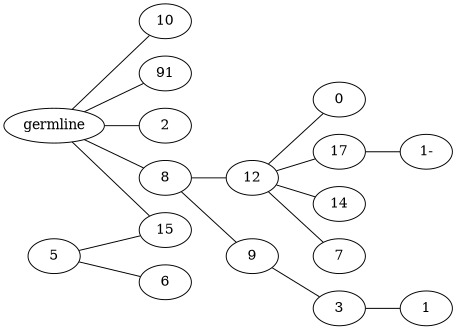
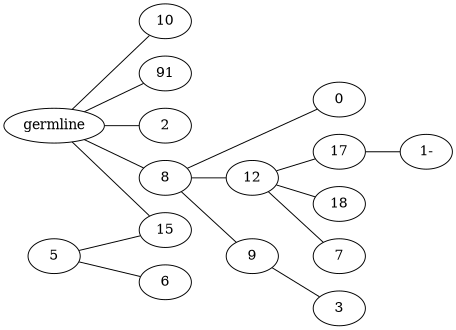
  graph {
    rankdir=LR
    n1 [label=germline]
    n2 [label=10]
    n3 [label=91]
    n4 [label=2]
    n5 [label=8]
    n6 [label=15]
    n7 [label=5]
    n8 [label=6]
    n9 [label=12]
    n10 [label=0]
    n11 [label=9]
    n12 [label=17]
-   n13 [label=14]
+   n13 [label=18]
    n14 [label=7]
    n15 [label=3]
    n16 [label="1-"]
-   n17 [label=1]
    n1 -- n2
    n1 -- n3
    n1 -- n4
    n1 -- n5
    n1 -- n6
    n5 -- n9
-   n9 -- n10
+   n5 -- n10
    n5 -- n11
    n7 -- n6
    n7 -- n8
    n9 -- n12
    n9 -- n13
    n9 -- n14
    n11 -- n15
    n12 -- n16
-   n15 -- n17
  }
